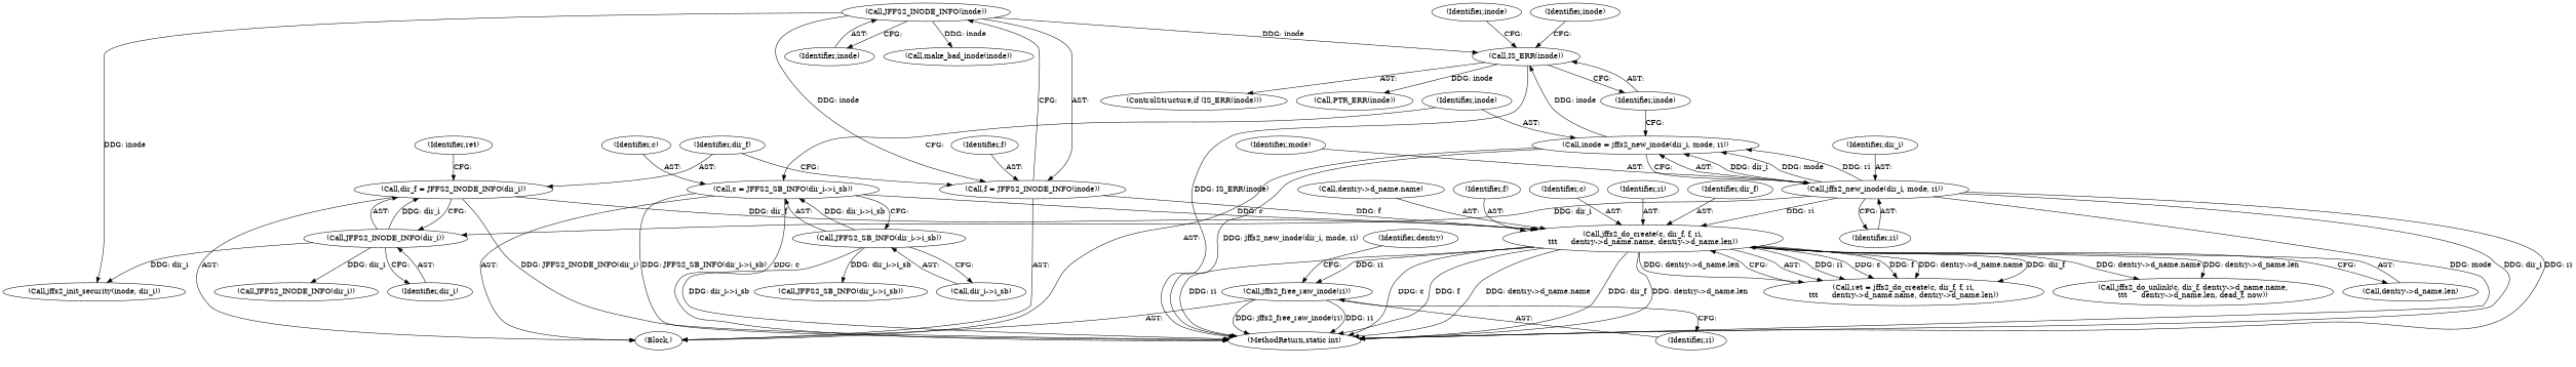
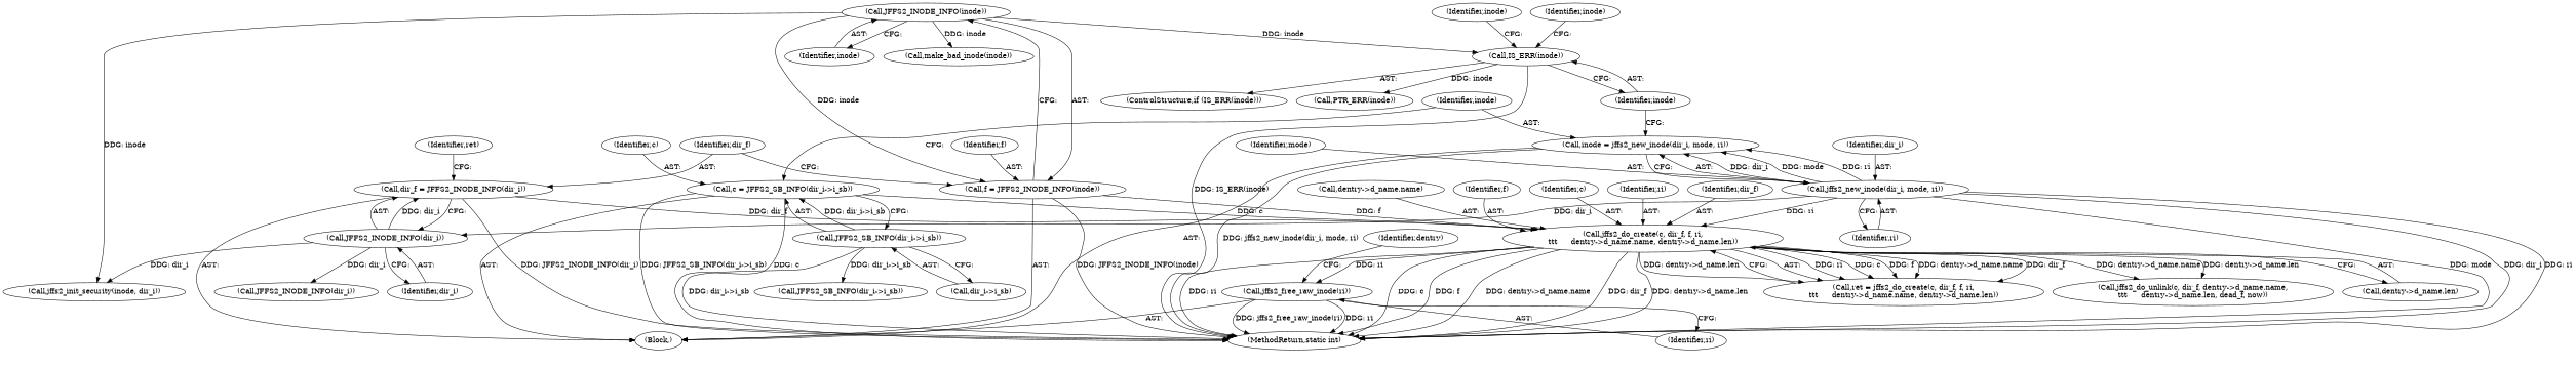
  digraph {
    n1 [label="(Call,jffs2_free_raw_inode(ri))"]
    n2 [label="(Identifier,ri)"]
    n3 [label="(Block,)"]
    n4 [label="(MethodReturn,static int)"]
    n5 [label="(Call,jffs2_do_create(c, dir_f, f, ri,\n\t\t\t      dentry->d_name.name, dentry->d_name.len))"]
    n6 [label="(Call,ret = jffs2_do_create(c, dir_f, f, ri,\n\t\t\t      dentry->d_name.name, dentry->d_name.len))"]
    n7 [label="(Call,jffs2_do_unlink(c, dir_f, dentry->d_name.name,\n\t\t\t      dentry->d_name.len, dead_f, now))"]
    n8 [label="(Call,dentry->d_name.len)"]
    n9 [label="(Call,c = JFFS2_SB_INFO(dir_i->i_sb))"]
    n10 [label="(Call,JFFS2_SB_INFO(dir_i->i_sb))"]
    n11 [label="(Call,JFFS2_SB_INFO(dir_i->i_sb))"]
    n12 [label="(Call,dir_i->i_sb)"]
    n13 [label="(Call,dir_f = JFFS2_INODE_INFO(dir_i))"]
    n14 [label="(Call,JFFS2_INODE_INFO(dir_i))"]
    n15 [label="(Identifier,dir_i)"]
    n16 [label="(Call,jffs2_init_security(inode, dir_i))"]
    n17 [label="(Call,JFFS2_INODE_INFO(dir_i))"]
    n18 [label="(Call,jffs2_new_inode(dir_i, mode, ri))"]
    n19 [label="(Call,inode = jffs2_new_inode(dir_i, mode, ri))"]
    n20 [label="(Identifier,ri)"]
    n21 [label="(Call,IS_ERR(inode))"]
    n22 [label="(Call,f = JFFS2_INODE_INFO(inode))"]
    n23 [label="(Call,JFFS2_INODE_INFO(inode))"]
    n24 [label="(Identifier,inode)"]
    n25 [label="(Call,make_bad_inode(inode))"]
    n26 [label="(Identifier,inode)"]
    n27 [label="(ControlStructure,if (IS_ERR(inode)))"]
    n28 [label="(Call,PTR_ERR(inode))"]
    n29 [label="(Call,dentry->d_name.name)"]
    n30 [label="(Identifier,ret)"]
    n31 [label="(Identifier,f)"]
    n32 [label="(Identifier,inode)"]
    n33 [label="(Identifier,f)"]
    n34 [label="(Identifier,dir_f)"]
    n35 [label="(Identifier,inode)"]
    n36 [label="(Identifier,dir_i)"]
    n37 [label="(Identifier,c)"]
    n38 [label="(Identifier,ri)"]
    n39 [label="(Identifier,inode)"]
    n40 [label="(Identifier,dentry)"]
    n41 [label="(Identifier,dir_f)"]
    n42 [label="(Identifier,c)"]
    n43 [label="(Identifier,mode)"]
    n1 -> n2 [label="CFG: "]
    n1 -> n3 [label="AST: "]
    n1 -> n4 [label="DDG: jffs2_free_raw_inode(ri)"]
    n1 -> n4 [label="DDG: ri"]
    n2 -> n1 [label="AST: "]
    n5 -> n1 [label="DDG: ri"]
    n5 -> n4 [label="DDG: dentry->d_name.name"]
    n5 -> n4 [label="DDG: dir_f"]
    n5 -> n4 [label="DDG: dentry->d_name.len"]
    n5 -> n4 [label="DDG: ri"]
    n5 -> n4 [label="DDG: c"]
    n5 -> n4 [label="DDG: f"]
    n5 -> n6 [label="AST: "]
    n5 -> n6 [label="DDG: ri"]
    n5 -> n6 [label="DDG: c"]
    n5 -> n6 [label="DDG: f"]
    n5 -> n6 [label="DDG: dentry->d_name.name"]
    n5 -> n6 [label="DDG: dir_f"]
    n5 -> n6 [label="DDG: dentry->d_name.len"]
    n5 -> n7 [label="DDG: dentry->d_name.name"]
    n5 -> n7 [label="DDG: dentry->d_name.len"]
    n5 -> n8 [label="CFG: "]
    n6 -> n5 [label="CFG: "]
    n8 -> n5 [label="AST: "]
    n9 -> n3 [label="AST: "]
    n9 -> n4 [label="DDG: JFFS2_SB_INFO(dir_i->i_sb)"]
    n9 -> n4 [label="DDG: c"]
    n9 -> n5 [label="DDG: c"]
    n9 -> n10 [label="CFG: "]
    n10 -> n4 [label="DDG: dir_i->i_sb"]
    n10 -> n9 [label="AST: "]
    n10 -> n9 [label="DDG: dir_i->i_sb"]
    n10 -> n11 [label="DDG: dir_i->i_sb"]
    n10 -> n12 [label="CFG: "]
    n12 -> n10 [label="AST: "]
    n13 -> n3 [label="AST: "]
    n13 -> n4 [label="DDG: JFFS2_INODE_INFO(dir_i)"]
    n13 -> n5 [label="DDG: dir_f"]
    n13 -> n14 [label="CFG: "]
    n14 -> n13 [label="AST: "]
    n14 -> n13 [label="DDG: dir_i"]
    n14 -> n15 [label="CFG: "]
    n14 -> n16 [label="DDG: dir_i"]
    n14 -> n17 [label="DDG: dir_i"]
    n15 -> n14 [label="AST: "]
    n18 -> n4 [label="DDG: mode"]
    n18 -> n4 [label="DDG: dir_i"]
    n18 -> n4 [label="DDG: ri"]
    n18 -> n5 [label="DDG: ri"]
    n18 -> n14 [label="DDG: dir_i"]
    n18 -> n19 [label="AST: "]
    n18 -> n19 [label="DDG: dir_i"]
    n18 -> n19 [label="DDG: mode"]
    n18 -> n19 [label="DDG: ri"]
    n18 -> n20 [label="CFG: "]
    n19 -> n3 [label="AST: "]
    n19 -> n4 [label="DDG: jffs2_new_inode(dir_i, mode, ri)"]
    n19 -> n18 [label="CFG: "]
-   n19 -> n21 [label="DDG: inode"]
    n20 -> n18 [label="AST: "]
    n21 -> n4 [label="DDG: IS_ERR(inode)"]
    n21 -> n26 [label="CFG: "]
    n21 -> n27 [label="AST: "]
    n21 -> n28 [label="DDG: inode"]
    n22 -> n3 [label="AST: "]
+   n22 -> n4 [label="DDG: JFFS2_INODE_INFO(inode)"]
    n22 -> n5 [label="DDG: f"]
    n22 -> n23 [label="CFG: "]
    n23 -> n16 [label="DDG: inode"]
    n23 -> n21 [label="DDG: inode"]
    n23 -> n22 [label="AST: "]
    n23 -> n22 [label="DDG: inode"]
    n23 -> n24 [label="CFG: "]
    n23 -> n25 [label="DDG: inode"]
    n24 -> n23 [label="AST: "]
    n26 -> n19 [label="CFG: "]
    n26 -> n21 [label="AST: "]
    n29 -> n5 [label="AST: "]
    n30 -> n13 [label="CFG: "]
    n31 -> n5 [label="AST: "]
    n32 -> n21 [label="CFG: "]
    n33 -> n22 [label="AST: "]
    n34 -> n13 [label="AST: "]
    n34 -> n22 [label="CFG: "]
    n35 -> n9 [label="CFG: "]
    n35 -> n19 [label="AST: "]
    n36 -> n18 [label="AST: "]
    n37 -> n5 [label="AST: "]
    n38 -> n5 [label="AST: "]
    n39 -> n21 [label="CFG: "]
    n40 -> n1 [label="CFG: "]
    n41 -> n5 [label="AST: "]
    n42 -> n9 [label="AST: "]
    n43 -> n18 [label="AST: "]
  }
